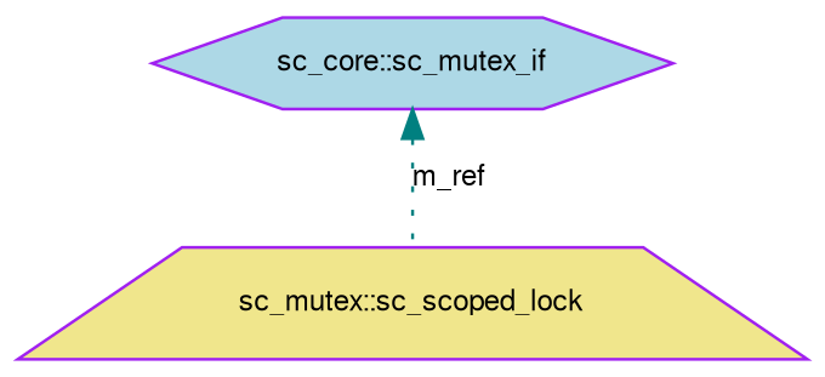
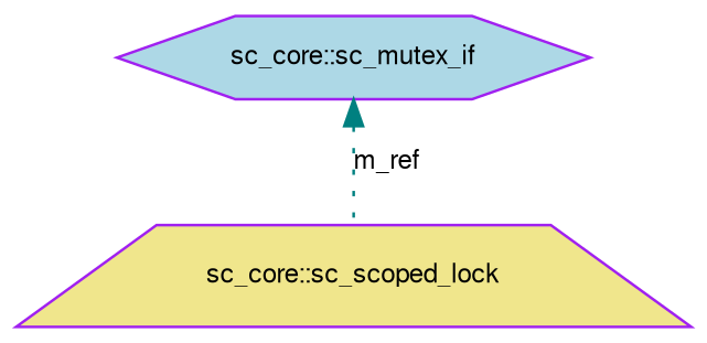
  digraph {
    node [color=purple fontname=FreeSans fontsize=10 style=filled]
-   n1 [fillcolor=khaki fontcolor=black height=0.2 label="sc_mutex::sc_scoped_lock" shape=trapezium width=0.4]
+   n1 [fillcolor=khaki fontcolor=black height=0.2 label="sc_core::sc_scoped_lock" shape=trapezium width=0.4]
    n2 [fillcolor=lightblue height=0.2 label="sc_core::sc_mutex_if" shape=hexagon width=0.4]
    n2 -> n1 [color=teal dir=back fontname=FreeSans fontsize=10 label=m_ref labelfontname=FreeSans labelfontsize=10 style=dotted]
  }
